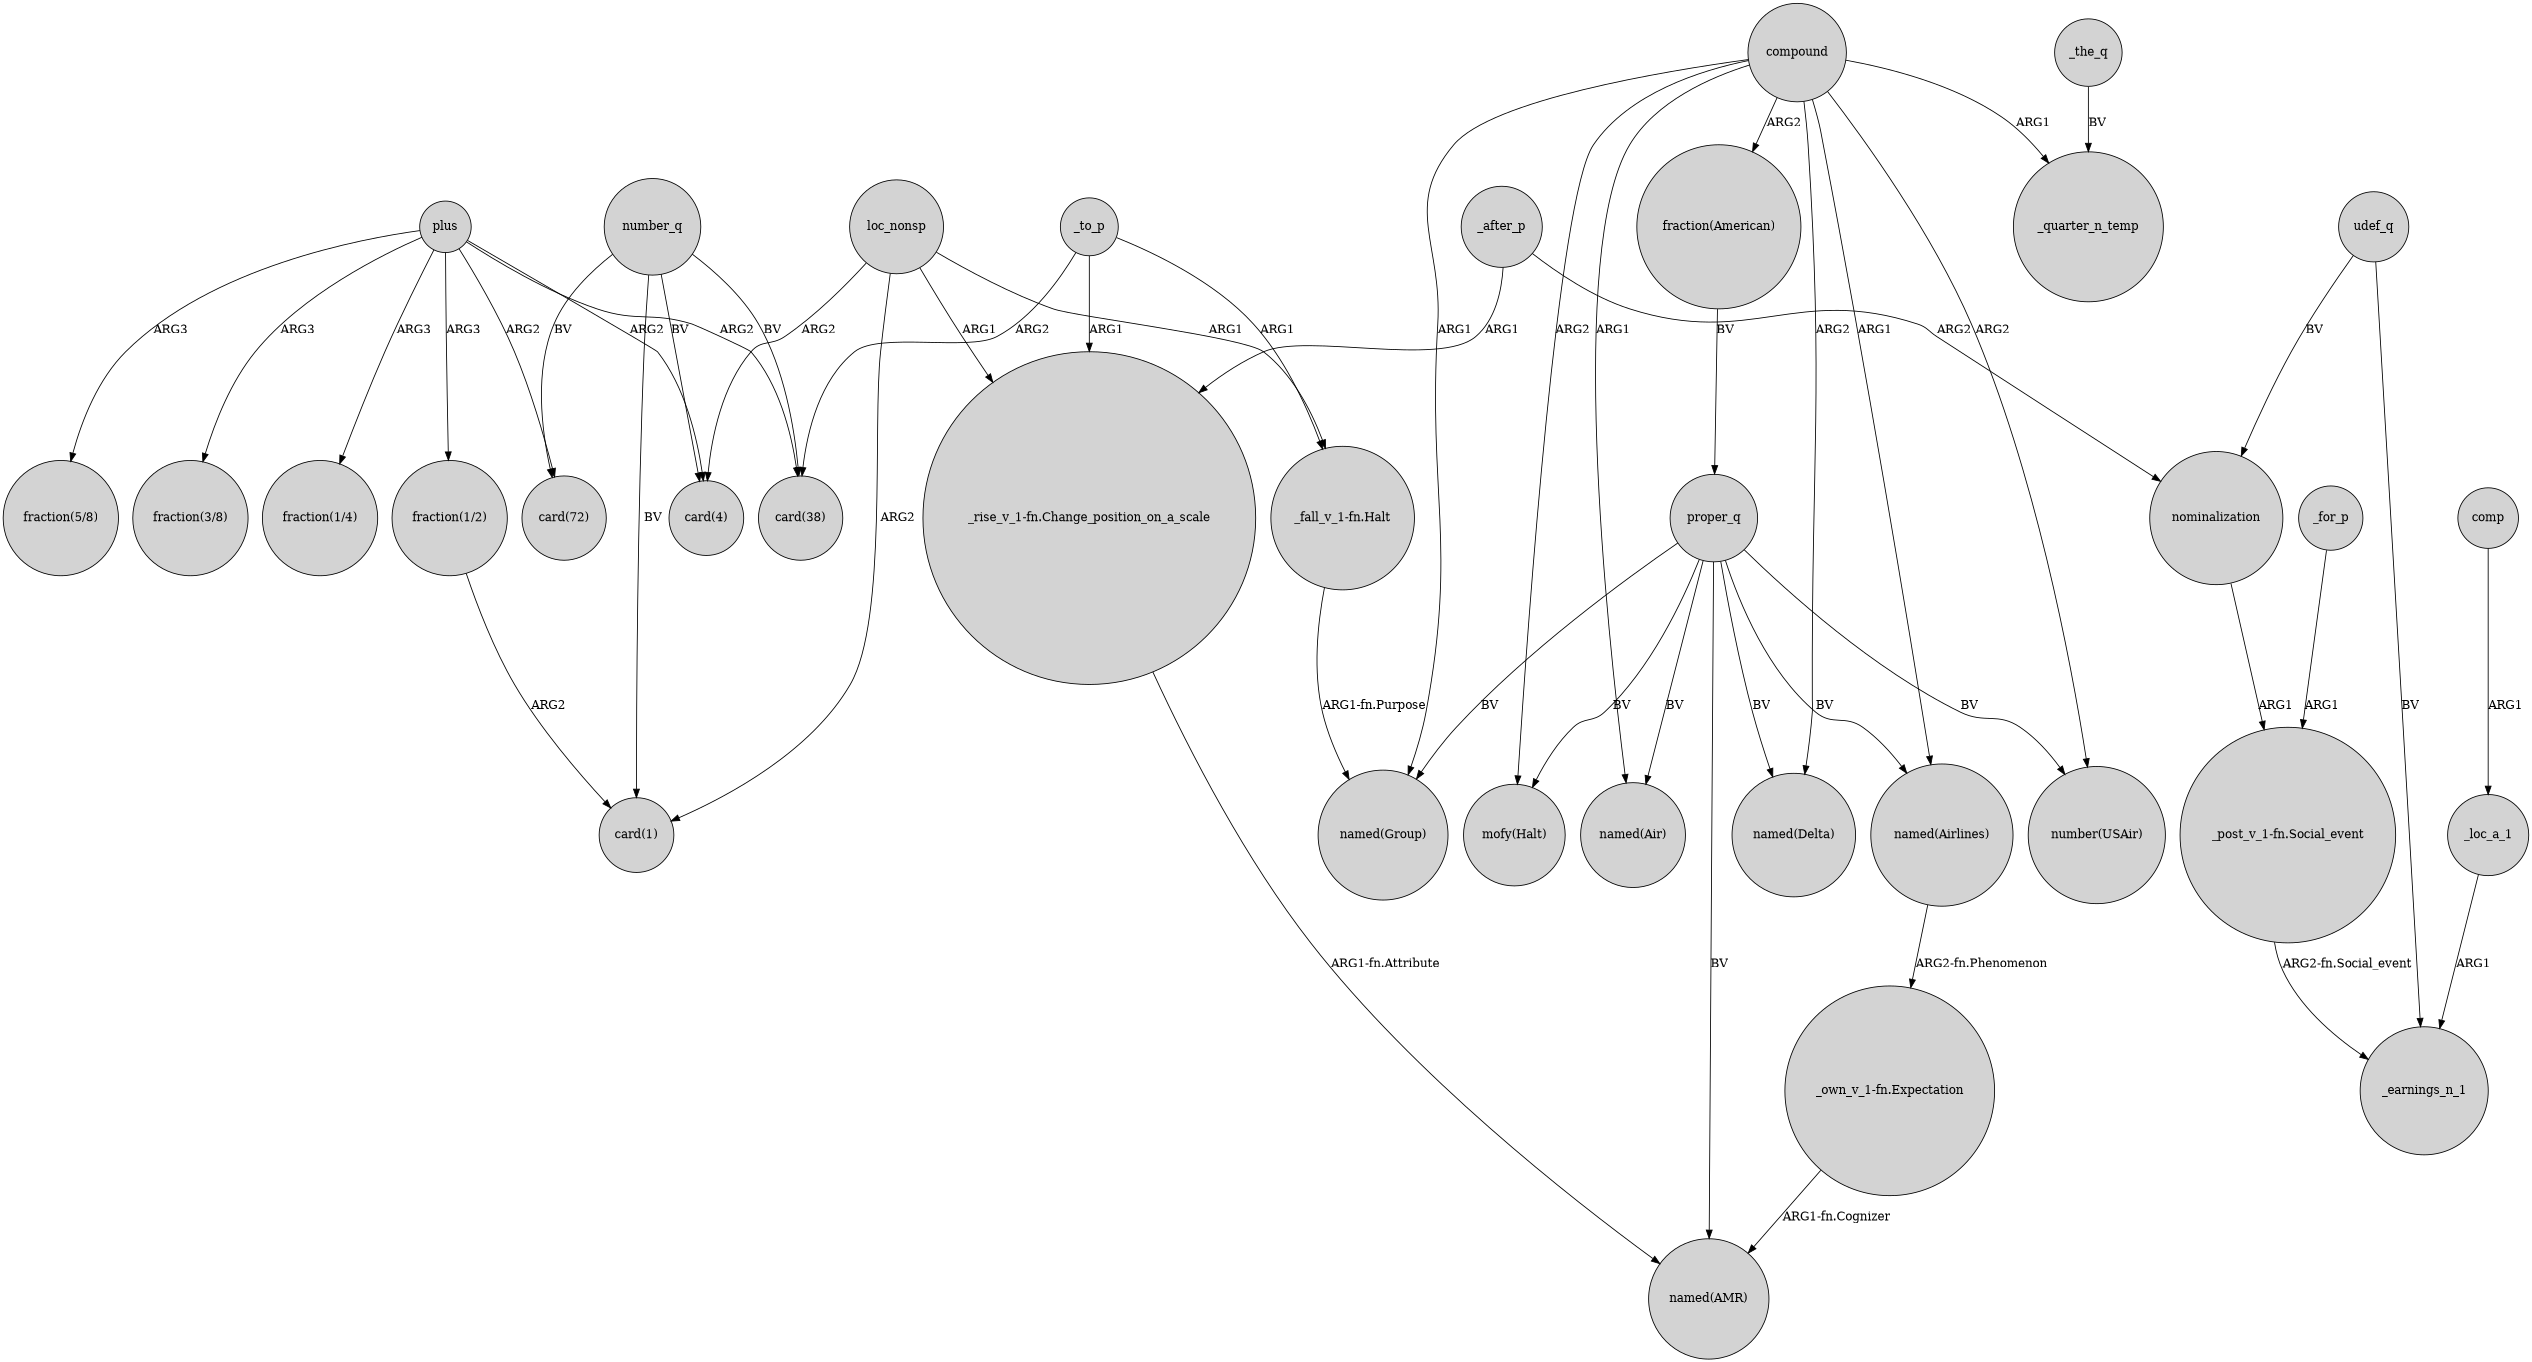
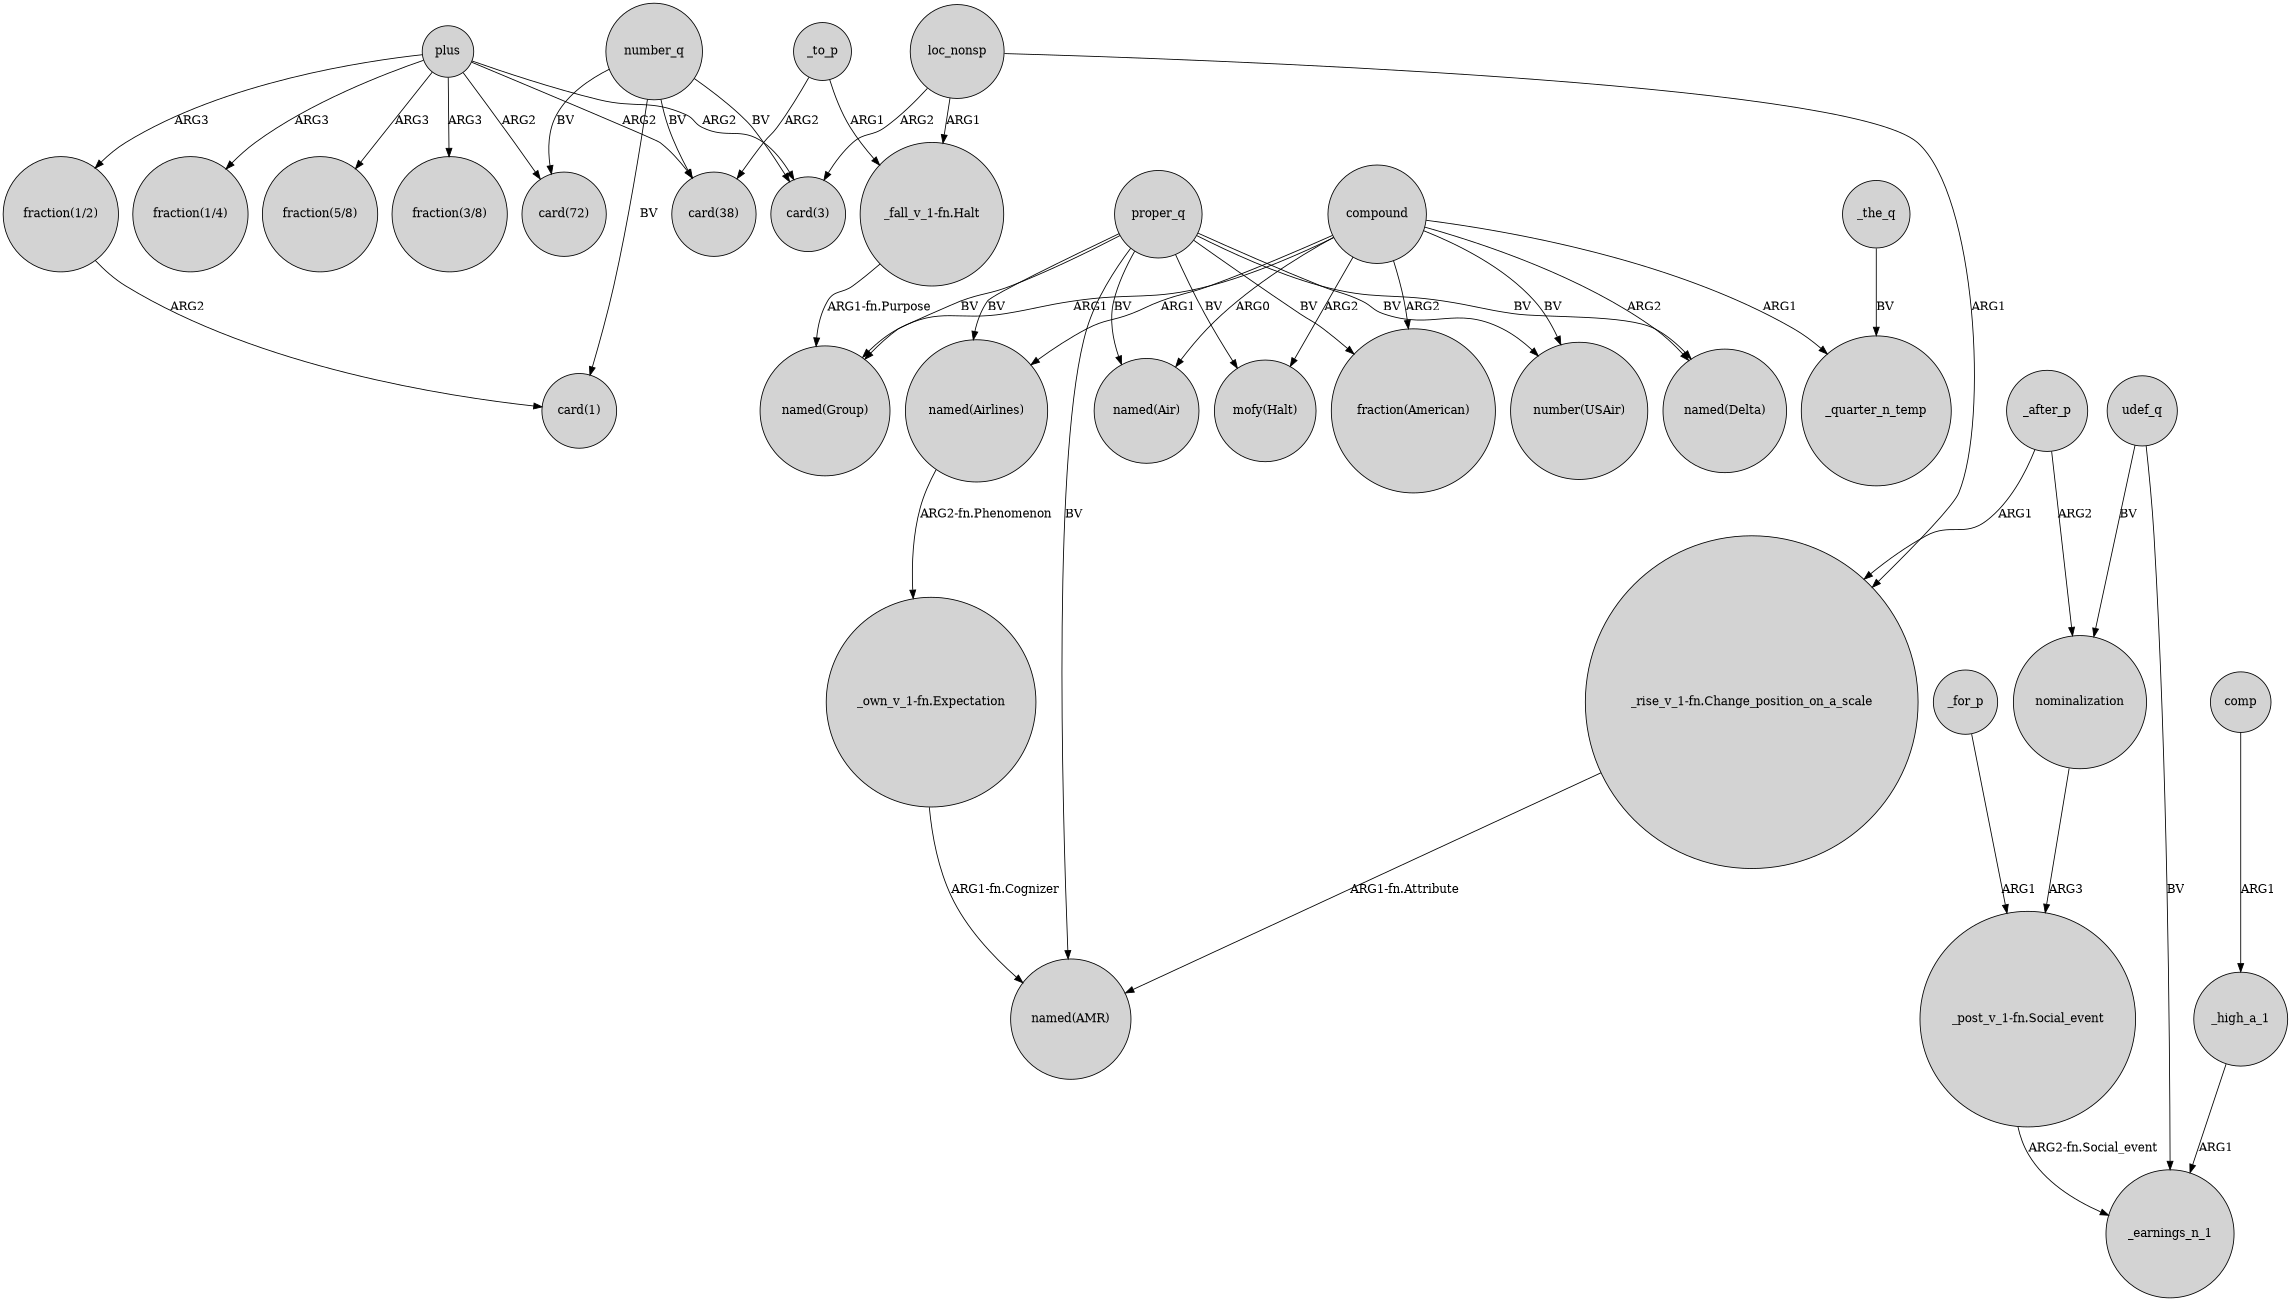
  digraph {
    node [shape=circle style=filled]
    plus
    "card(38)"
    "fraction(5/8)"
    "card(72)"
-   "card(3)" [label="card(4)"]
+   "card(3)"
    "fraction(3/8)"
    "fraction(1/4)"
    "fraction(1/2)"
    "card(1)"
    compound
    "named(Airlines)"
    "named(Air)"
    n13 [label="number(USAir)"]
    "named(Group)"
    _quarter_n_temp
    "named(Delta)"
    n17 [label="mofy(Halt)"]
    n18 [label="fraction(American)"]
    "_own_v_1-fn.Expectation"
    "_rise_v_1-fn.Change_position_on_a_scale"
    "named(AMR)"
    number_q
    "_fall_v_1-fn.Halt"
    _to_p
    _the_q
    loc_nonsp
    udef_q
    nominalization
    _earnings_n_1
    "_post_v_1-fn.Social_event"
    proper_q
-   _high_a_1 [label=_loc_a_1]
+   _high_a_1
    _after_p
    _for_p
    comp
    plus -> "card(38)" [label=ARG2]
    plus -> "fraction(5/8)" [label=ARG3]
    plus -> "card(72)" [label=ARG2]
    plus -> "card(3)" [label=ARG2]
    plus -> "fraction(3/8)" [label=ARG3]
    plus -> "fraction(1/4)" [label=ARG3]
    plus -> "fraction(1/2)" [label=ARG3]
    "fraction(1/2)" -> "card(1)" [label=ARG2]
    compound -> "named(Airlines)" [label=ARG1]
-   compound -> "named(Air)" [label=ARG1]
-   compound -> n13 [label=ARG2]
+   compound -> "named(Air)" [label=ARG0]
+   compound -> n13 [label=BV]
    compound -> "named(Group)" [label=ARG1]
    compound -> _quarter_n_temp [label=ARG1]
    compound -> "named(Delta)" [label=ARG2]
    compound -> n17 [label=ARG2]
    compound -> n18 [label=ARG2]
    "named(Airlines)" -> "_own_v_1-fn.Expectation" [label="ARG2-fn.Phenomenon"]
    "_own_v_1-fn.Expectation" -> "named(AMR)" [label="ARG1-fn.Cognizer"]
    "_rise_v_1-fn.Change_position_on_a_scale" -> "named(AMR)" [label="ARG1-fn.Attribute"]
    number_q -> "card(38)" [label=BV]
    number_q -> "card(72)" [label=BV]
    number_q -> "card(3)" [label=BV]
    number_q -> "card(1)" [label=BV]
    "_fall_v_1-fn.Halt" -> "named(Group)" [label="ARG1-fn.Purpose"]
    _to_p -> "card(38)" [label=ARG2]
-   _to_p -> "_rise_v_1-fn.Change_position_on_a_scale" [label=ARG1]
    _to_p -> "_fall_v_1-fn.Halt" [label=ARG1]
    _the_q -> _quarter_n_temp [label=BV]
    loc_nonsp -> "card(3)" [label=ARG2]
-   loc_nonsp -> "card(1)" [label=ARG2]
    loc_nonsp -> "_rise_v_1-fn.Change_position_on_a_scale" [label=ARG1]
    loc_nonsp -> "_fall_v_1-fn.Halt" [label=ARG1]
    udef_q -> nominalization [label=BV]
    udef_q -> _earnings_n_1 [label=BV]
-   nominalization -> "_post_v_1-fn.Social_event" [label=ARG1]
+   nominalization -> "_post_v_1-fn.Social_event" [label=ARG3]
    "_post_v_1-fn.Social_event" -> _earnings_n_1 [label="ARG2-fn.Social_event"]
    proper_q -> "named(Airlines)" [label=BV]
    proper_q -> "named(Air)" [label=BV]
    proper_q -> n13 [label=BV]
    proper_q -> "named(Group)" [label=BV]
    proper_q -> "named(Delta)" [label=BV]
    proper_q -> n17 [label=BV]
-   n18 -> proper_q [label=BV]
+   proper_q -> n18 [label=BV]
    proper_q -> "named(AMR)" [label=BV]
    _high_a_1 -> _earnings_n_1 [label=ARG1]
    _after_p -> "_rise_v_1-fn.Change_position_on_a_scale" [label=ARG1]
    _after_p -> nominalization [label=ARG2]
    _for_p -> "_post_v_1-fn.Social_event" [label=ARG1]
    comp -> _high_a_1 [label=ARG1]
  }
